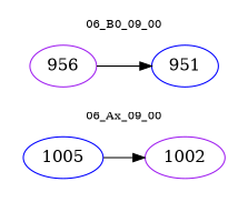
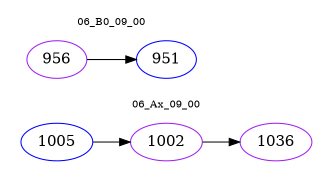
  digraph {
    rankdir=LR
    node [color=purple]
    edge [color=black]
    n1 [color=blue label=1005]
    n2 [label=1002]
+   n3 [label=1036]
    n4 [label=956]
    n5 [color=blue label=951]
    subgraph cluster_1 {
      color=white
      fontsize=10
      label="06_Ax_09_00"
      n1
      n2
+     n3
    }
    subgraph cluster_2 {
      color=white
      fontsize=10
      label="06_B0_09_00"
      n4
      n5
    }
    n1 -> n2
+   n2 -> n3
    n4 -> n5
  }
